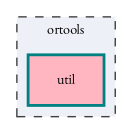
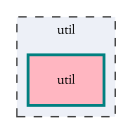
  digraph {
    compound=true
    fontname="EB Garamond"
    n1 [color=teal fillcolor=lightpink fontname="EB Garamond" fontsize=10 label=util shape=box style="filled,bold,"]
    subgraph cluster_1 {
      bgcolor="#edf0f7"
      fontsize=10
-     label=ortools
+     label=util
      pencolor=grey25
      style="filled,dashed,"
      n1
    }
  }
